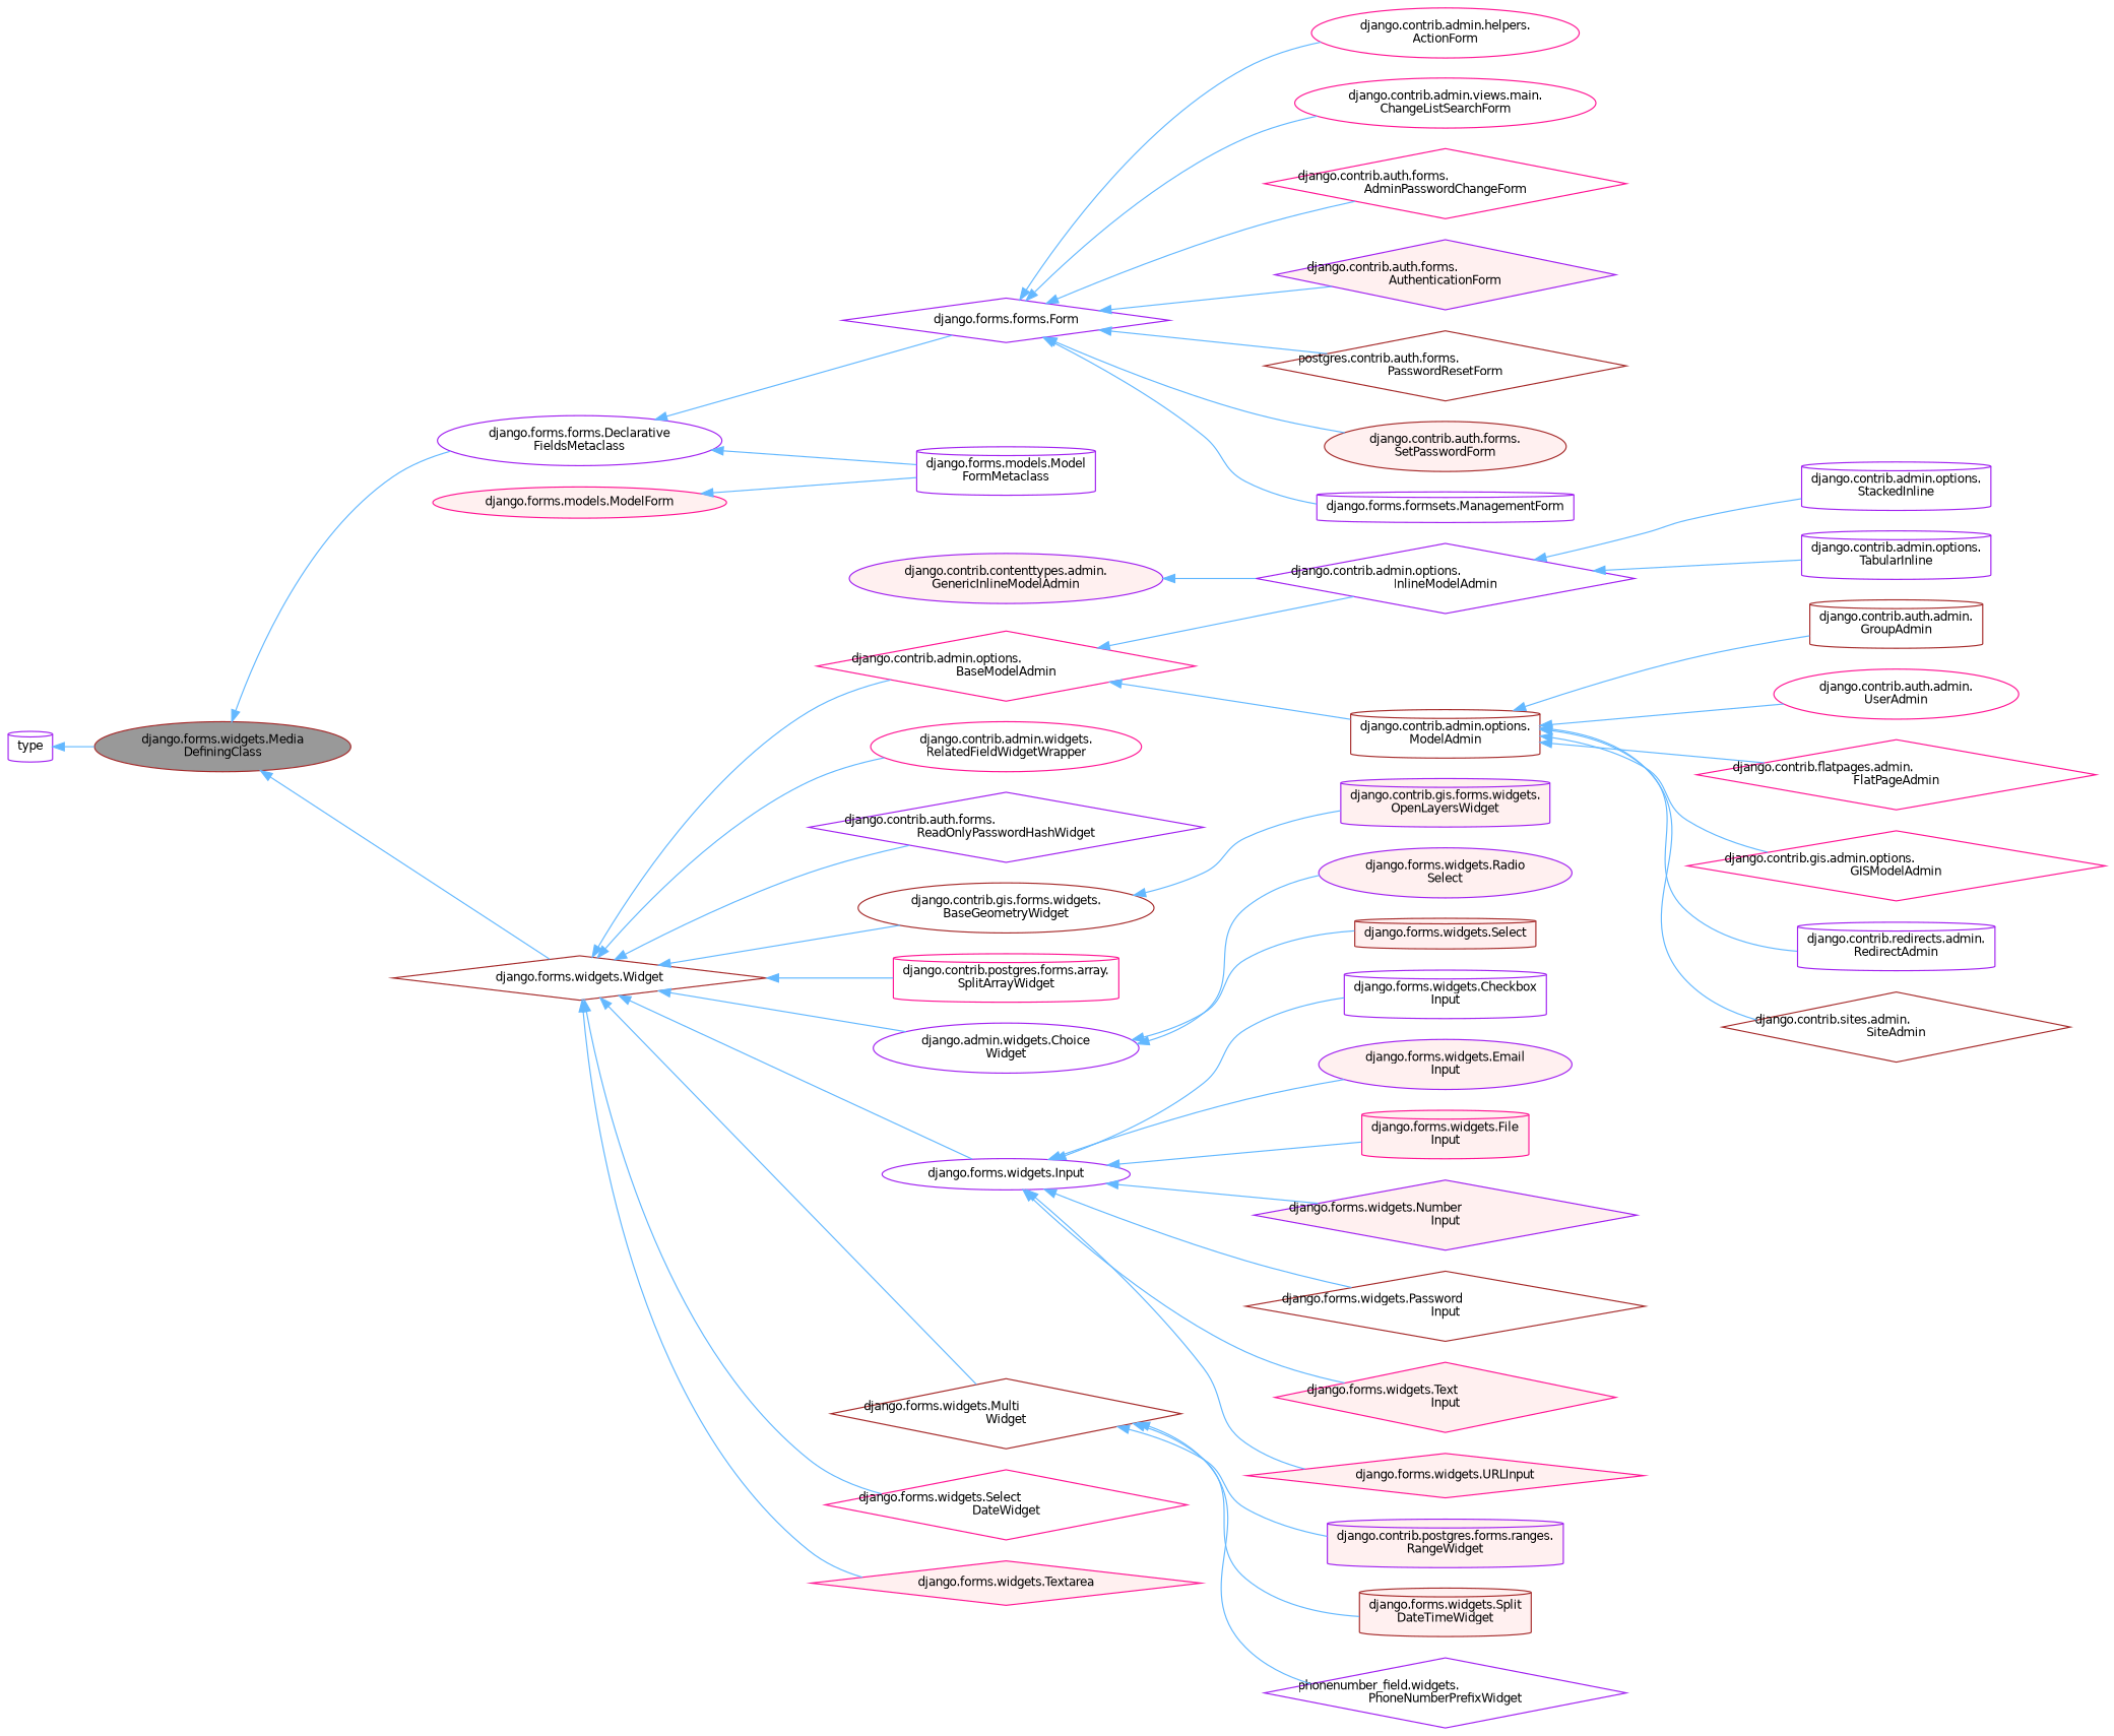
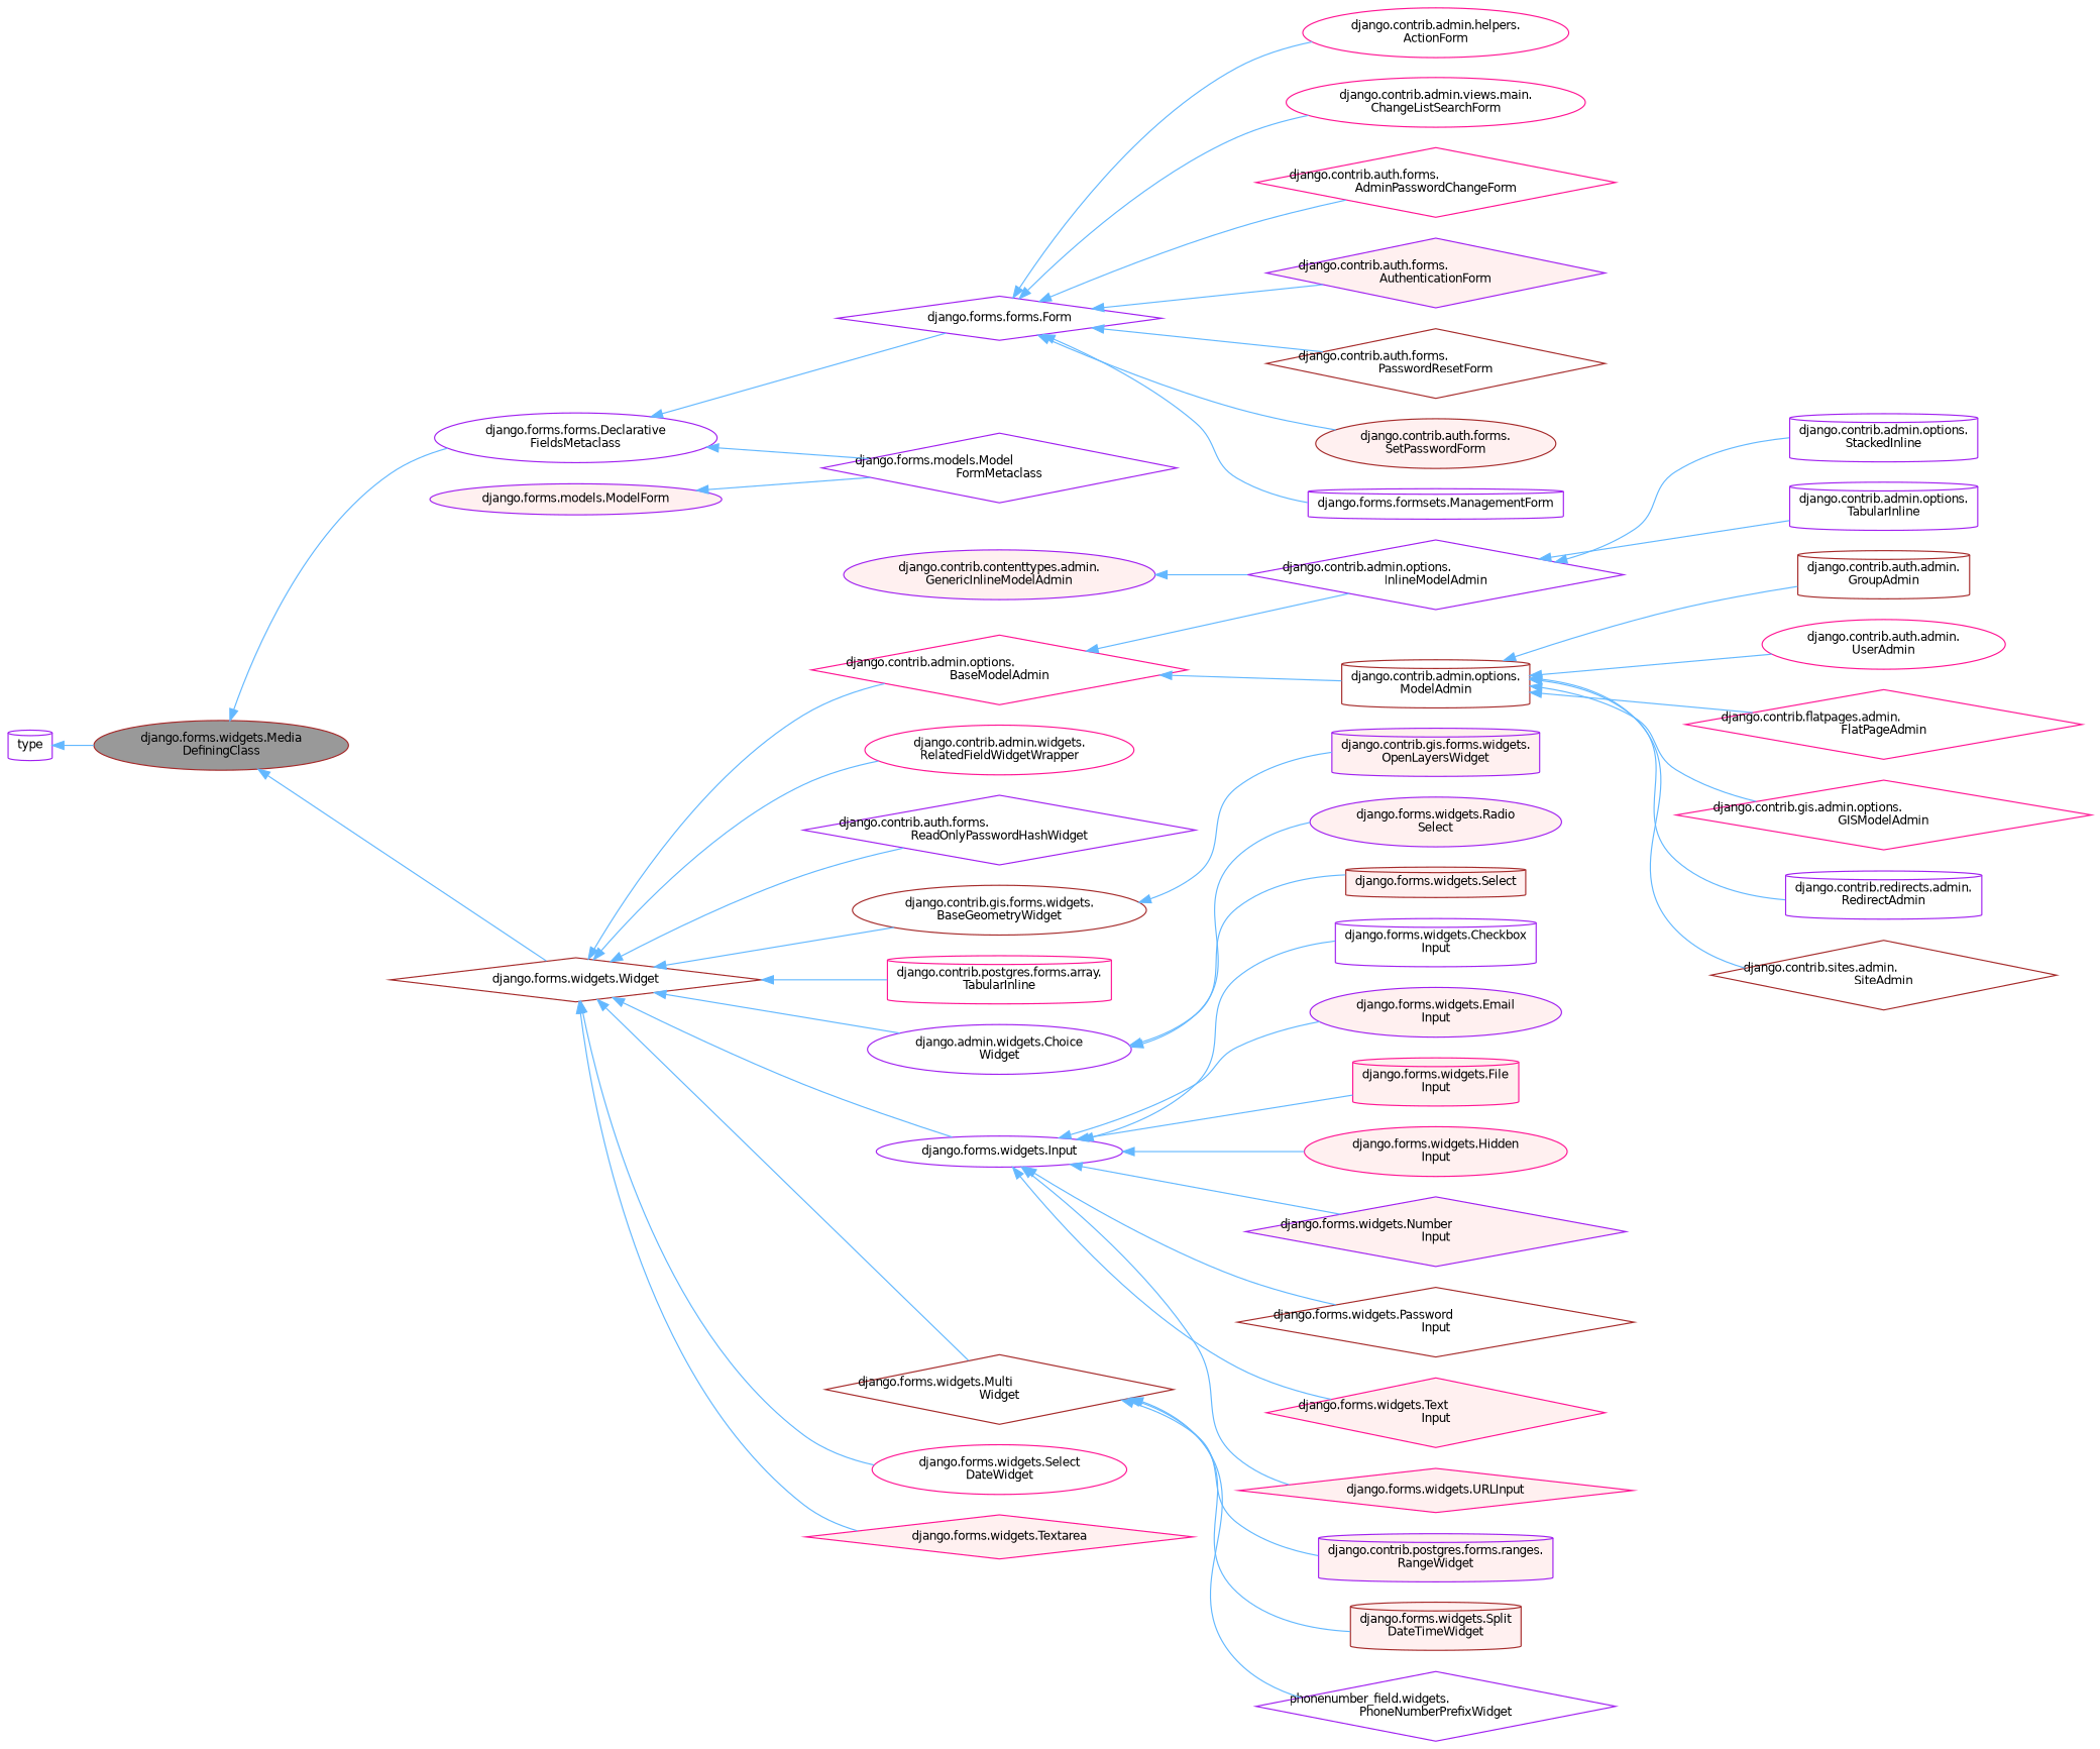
  digraph {
    rankdir=LR
    node [color=purple fillcolor=white fontname=Helvetica fontsize=10 shape=diamond style=filled]
    edge [color=steelblue1 dir=back fontname=Helvetica fontsize=10 labelfontname=Helvetica labelfontsize=10 style=solid]
    n1 [color=brown fillcolor=grey60 fontcolor=black height=0.2 label="django.forms.widgets.Media\lDefiningClass" shape=ellipse width=0.4]
    n2 [height=0.2 label="django.forms.forms.Declarative\lFieldsMetaclass" shape=ellipse width=0.4]
    n3 [color=brown height=0.2 label="django.forms.widgets.Widget" width=0.4]
    n4 [color=deeppink height=0.2 label="django.contrib.admin.options.\lBaseModelAdmin" width=0.4]
    n5 [height=0.2 label="django.contrib.admin.options.\lInlineModelAdmin" width=0.4]
    n6 [color=brown height=0.2 label="django.contrib.admin.options.\lModelAdmin" shape=cylinder width=0.4]
    n7 [height=0.2 label="django.forms.forms.Form" width=0.4]
-   n8 [height=0.2 label="django.forms.models.Model\lFormMetaclass" shape=cylinder width=0.4]
+   n8 [height=0.2 label="django.forms.models.Model\lFormMetaclass" width=0.4]
    n9 [color=deeppink height=0.2 label="django.contrib.admin.widgets.\lRelatedFieldWidgetWrapper" shape=ellipse width=0.4]
    n10 [height=0.2 label="django.contrib.auth.forms.\lReadOnlyPasswordHashWidget" width=0.4]
    n11 [color=brown height=0.2 label="django.contrib.gis.forms.widgets.\lBaseGeometryWidget" shape=ellipse width=0.4]
-   n12 [color=deeppink height=0.2 label="django.contrib.postgres.forms.array.\lSplitArrayWidget" shape=cylinder width=0.4]
+   n12 [color=deeppink height=0.2 label="django.contrib.postgres.forms.array.\lTabularInline" shape=cylinder width=0.4]
    n13 [height=0.2 label="django.admin.widgets.Choice\lWidget" shape=ellipse width=0.4]
    n14 [height=0.2 label="django.forms.widgets.Input" shape=ellipse width=0.4]
    n15 [color=brown height=0.2 label="django.forms.widgets.Multi\lWidget" width=0.4]
-   n16 [color=deeppink height=0.2 label="django.forms.widgets.Select\lDateWidget" width=0.4]
+   n16 [color=deeppink height=0.2 label="django.forms.widgets.Select\lDateWidget" shape=ellipse width=0.4]
    n17 [color=deeppink fillcolor="#FFF0F0" height=0.2 label="django.forms.widgets.Textarea" width=0.4]
    n18 [height=0.2 label=type shape=cylinder width=0.4]
    n19 [height=0.2 label="django.contrib.admin.options.\lStackedInline" shape=cylinder width=0.4]
    n20 [height=0.2 label="django.contrib.admin.options.\lTabularInline" shape=cylinder width=0.4]
    n21 [color=brown height=0.2 label="django.contrib.auth.admin.\lGroupAdmin" shape=cylinder width=0.4]
    n22 [color=deeppink height=0.2 label="django.contrib.auth.admin.\lUserAdmin" shape=ellipse width=0.4]
    n23 [color=deeppink height=0.2 label="django.contrib.flatpages.admin.\lFlatPageAdmin" width=0.4]
    n24 [color=deeppink height=0.2 label="django.contrib.gis.admin.options.\lGISModelAdmin" width=0.4]
    n25 [height=0.2 label="django.contrib.redirects.admin.\lRedirectAdmin" shape=cylinder width=0.4]
    n26 [color=brown height=0.2 label="django.contrib.sites.admin.\lSiteAdmin" width=0.4]
    n27 [fillcolor="#FFF0F0" height=0.2 label="django.contrib.contenttypes.admin.\lGenericInlineModelAdmin" shape=ellipse width=0.4]
    n28 [color=deeppink height=0.2 label="django.contrib.admin.helpers.\lActionForm" shape=ellipse width=0.4]
    n29 [color=deeppink height=0.2 label="django.contrib.admin.views.main.\lChangeListSearchForm" shape=ellipse width=0.4]
    n30 [color=deeppink height=0.2 label="django.contrib.auth.forms.\lAdminPasswordChangeForm" width=0.4]
    n31 [fillcolor="#FFF0F0" height=0.2 label="django.contrib.auth.forms.\lAuthenticationForm" width=0.4]
-   n32 [color=brown height=0.2 label="postgres.contrib.auth.forms.\lPasswordResetForm" width=0.4]
+   n32 [color=brown height=0.2 label="django.contrib.auth.forms.\lPasswordResetForm" width=0.4]
    n33 [color=brown fillcolor="#FFF0F0" height=0.2 label="django.contrib.auth.forms.\lSetPasswordForm" shape=ellipse width=0.4]
    n34 [height=0.2 label="django.forms.formsets.ManagementForm" shape=cylinder width=0.4]
-   n35 [color=deeppink fillcolor="#FFF0F0" height=0.2 label="django.forms.models.ModelForm" shape=ellipse width=0.4]
+   n35 [fillcolor="#FFF0F0" height=0.2 label="django.forms.models.ModelForm" shape=ellipse width=0.4]
    n36 [fillcolor="#FFF0F0" height=0.2 label="django.contrib.gis.forms.widgets.\lOpenLayersWidget" shape=cylinder width=0.4]
    n37 [fillcolor="#FFF0F0" height=0.2 label="django.forms.widgets.Radio\lSelect" shape=ellipse width=0.4]
    n38 [color=brown fillcolor="#FFF0F0" height=0.2 label="django.forms.widgets.Select" shape=cylinder width=0.4]
    n39 [height=0.2 label="django.forms.widgets.Checkbox\lInput" shape=cylinder width=0.4]
    n40 [fillcolor="#FFF0F0" height=0.2 label="django.forms.widgets.Email\lInput" shape=ellipse width=0.4]
    n41 [color=deeppink fillcolor="#FFF0F0" height=0.2 label="django.forms.widgets.File\lInput" shape=cylinder width=0.4]
+   n42 [color=deeppink fillcolor="#FFF0F0" height=0.2 label="django.forms.widgets.Hidden\lInput" shape=ellipse width=0.4]
    n43 [fillcolor="#FFF0F0" height=0.2 label="django.forms.widgets.Number\lInput" width=0.4]
    n44 [color=brown height=0.2 label="django.forms.widgets.Password\lInput" width=0.4]
    n45 [color=deeppink fillcolor="#FFF0F0" height=0.2 label="django.forms.widgets.Text\lInput" width=0.4]
    n46 [color=deeppink fillcolor="#FFF0F0" height=0.2 label="django.forms.widgets.URLInput" width=0.4]
    n47 [fillcolor="#FFF0F0" height=0.2 label="django.contrib.postgres.forms.ranges.\lRangeWidget" shape=cylinder width=0.4]
    n48 [color=brown fillcolor="#FFF0F0" height=0.2 label="django.forms.widgets.Split\lDateTimeWidget" shape=cylinder width=0.4]
    n49 [height=0.2 label="phonenumber_field.widgets.\lPhoneNumberPrefixWidget" width=0.4]
    n1 -> n2
    n1 -> n3
    n2 -> n7
    n2 -> n8
    n3 -> n4
    n3 -> n9
    n3 -> n10
    n3 -> n11
    n3 -> n12
    n3 -> n13
    n3 -> n14
    n3 -> n15
    n3 -> n16
    n3 -> n17
    n4 -> n5
    n4 -> n6
    n5 -> n19
    n5 -> n20
    n6 -> n21
    n6 -> n22
    n6 -> n23
    n6 -> n24
    n6 -> n25
    n6 -> n26
    n7 -> n28
    n7 -> n29
    n7 -> n30
    n7 -> n31
    n7 -> n32
    n7 -> n33
    n7 -> n34
    n11 -> n36
    n13 -> n37
    n13 -> n38
    n14 -> n39
    n14 -> n40
    n14 -> n41
+   n14 -> n42
    n14 -> n43
    n14 -> n44
    n14 -> n45
    n14 -> n46
    n15 -> n47
    n15 -> n48
    n15 -> n49
    n18 -> n1
    n27 -> n5
    n35 -> n8
  }
